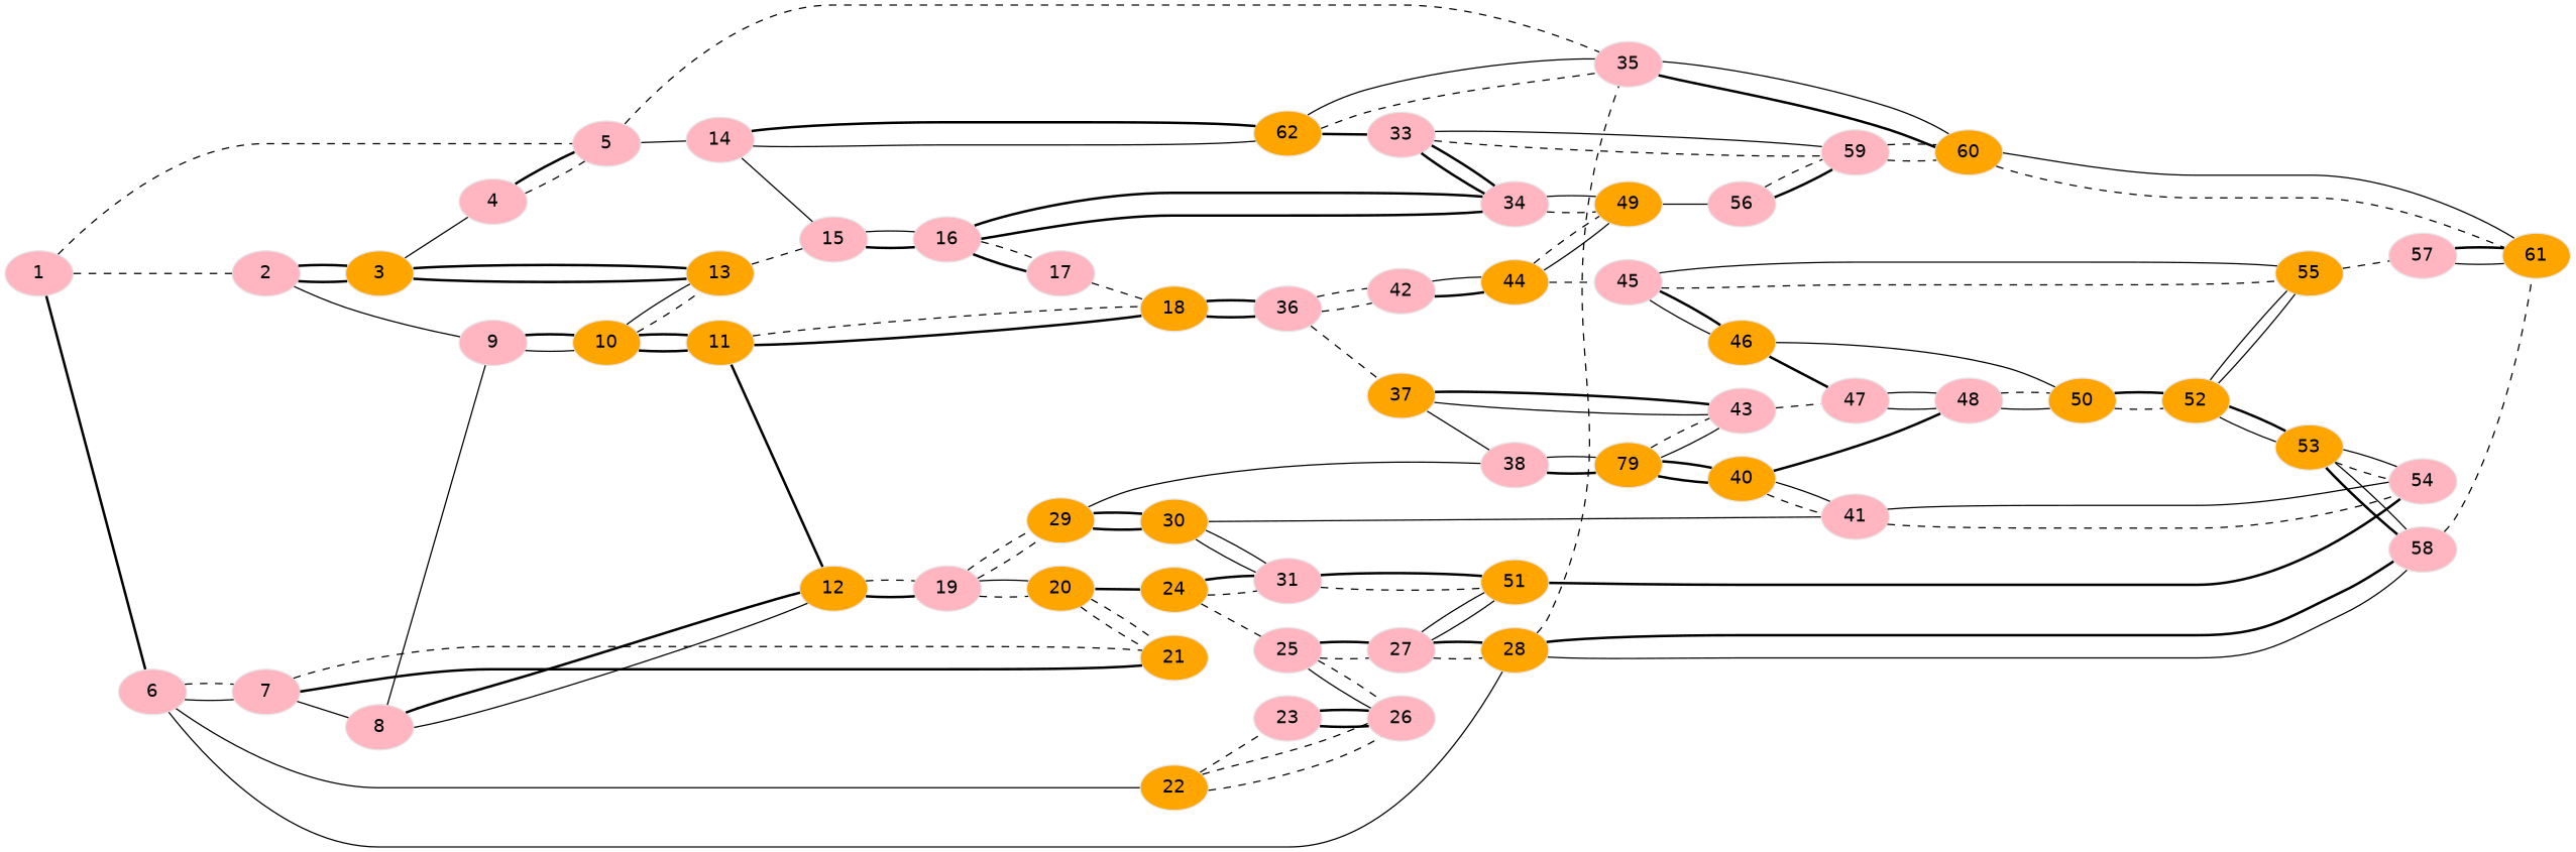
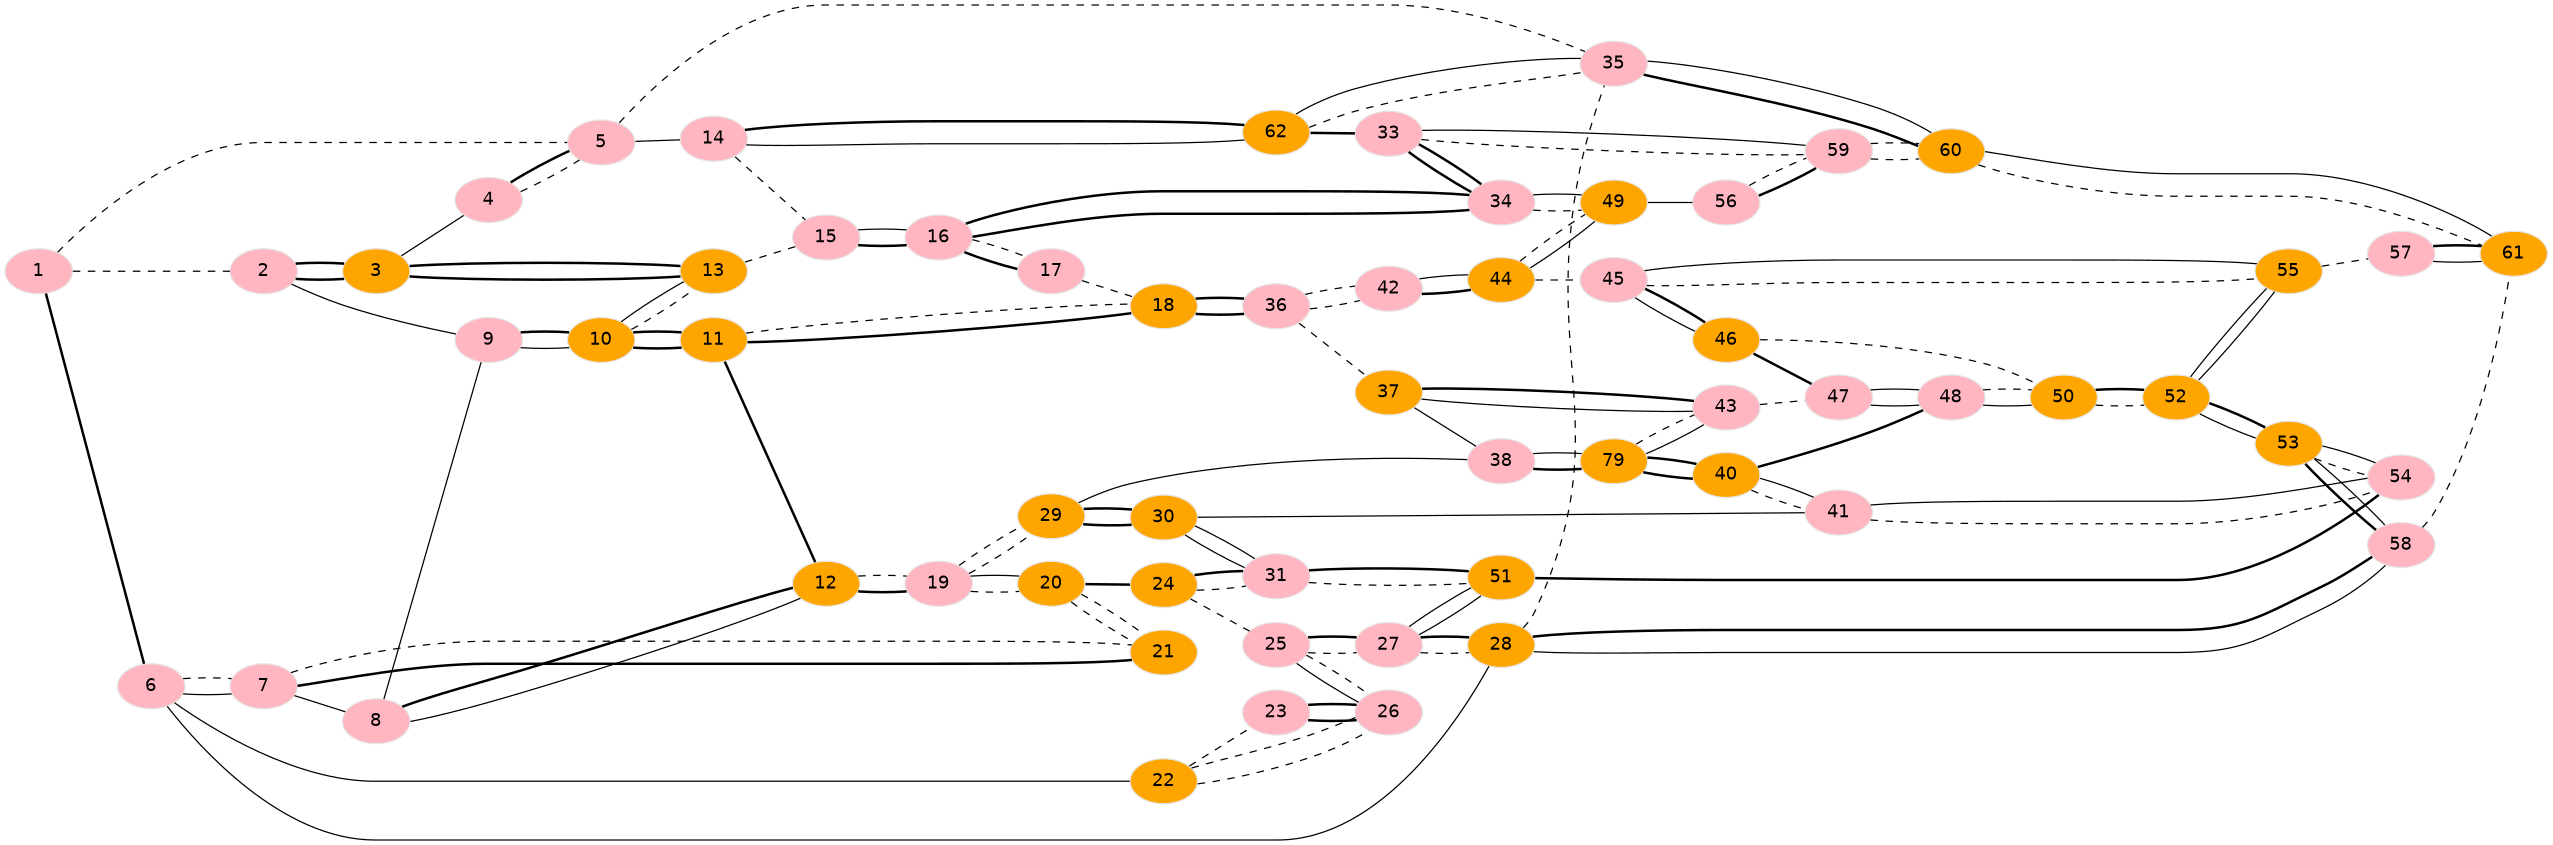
  graph {
    fontname="DejaVu Sans"
    rankdir=LR
    node [color=gray90 fillcolor=lightpink fontname="DejaVu Sans" style=filled]
    edge [fontname="DejaVu Sans" style=dashed]
    1
    2
    5
    6
    3 [fillcolor=orange]
    9
    14
    35
    7
    22 [fillcolor=orange]
    28 [fillcolor=orange]
    4
    13 [fillcolor=orange]
    10 [fillcolor=orange]
    15
    n16 [fillcolor=orange label=62]
    60 [fillcolor=orange]
    8
    21 [fillcolor=orange]
    23
    26
    58
    12 [fillcolor=orange]
    19
    11 [fillcolor=orange]
    18 [fillcolor=orange]
    36
    20 [fillcolor=orange]
    29 [fillcolor=orange]
    16
    33
    17
    34
    49 [fillcolor=orange]
    44 [fillcolor=orange]
    42
    37 [fillcolor=orange]
    24 [fillcolor=orange]
    30 [fillcolor=orange]
    38
    25
    31
    27
    51 [fillcolor=orange]
    54
    61 [fillcolor=orange]
    41
    n48 [fillcolor=orange label=79]
    59
    56
    43
    47
    40 [fillcolor=orange]
    48
    50 [fillcolor=orange]
    45
    46 [fillcolor=orange]
    55 [fillcolor=orange]
    57
    52 [fillcolor=orange]
    53 [fillcolor=orange]
    1 -- 2
    1 -- 5
    1 -- 6 [style=bold]
    2 -- 3 [style=bold]
    2 -- 3 [style=bold]
    2 -- 9 [style=solid]
    5 -- 14 [style=solid]
    5 -- 35
    6 -- 7 [style=solid]
    6 -- 7
    6 -- 22 [style=solid]
    6 -- 28 [style=solid]
    3 -- 4 [style=solid]
    3 -- 13 [style=bold]
    3 -- 13 [style=bold]
    9 -- 10 [style=solid]
    9 -- 10 [style=bold]
-   14 -- 15 [style=solid]
+   14 -- 15
    14 -- n16 [style=solid]
    14 -- n16 [style=bold]
    35 -- 60 [style=bold]
    35 -- 60 [style=solid]
    7 -- 8 [style=solid]
    7 -- 21 [style=bold]
    7 -- 21
    22 -- 23
    22 -- 26
    22 -- 26
    28 -- 35
    28 -- 58 [style=solid]
    28 -- 58 [style=bold]
    4 -- 5
    4 -- 5 [style=bold]
    13 -- 15
    10 -- 13
    10 -- 13 [style=solid]
    10 -- 11 [style=bold]
    10 -- 11 [style=bold]
    15 -- 16 [style=bold]
    15 -- 16 [style=solid]
    n16 -- 35
    n16 -- 35 [style=solid]
    n16 -- 33 [style=bold]
    60 -- 61
    60 -- 61 [style=solid]
    8 -- 9 [style=solid]
    8 -- 12 [style=solid]
    8 -- 12 [style=bold]
    23 -- 26 [style=bold]
    23 -- 26 [style=bold]
    58 -- 61
    12 -- 19 [style=bold]
    12 -- 19
    19 -- 20
    19 -- 20 [style=solid]
    19 -- 29
    19 -- 29
    11 -- 12 [style=bold]
    11 -- 18 [style=bold]
    11 -- 18
    18 -- 36 [style=bold]
    18 -- 36 [style=bold]
    36 -- 42
    36 -- 42
    36 -- 37
    20 -- 21
    20 -- 21
    20 -- 24 [style=bold]
    29 -- 30 [style=bold]
    29 -- 30 [style=bold]
    29 -- 38 [style=solid]
    16 -- 17 [style=bold]
    16 -- 17
    16 -- 34 [style=bold]
    16 -- 34 [style=bold]
    33 -- 34 [style=bold]
    33 -- 34 [style=bold]
    33 -- 59
    33 -- 59 [style=solid]
    17 -- 18
    34 -- 49
    34 -- 49 [style=solid]
    49 -- 56 [style=solid]
    44 -- 49 [style=solid]
    44 -- 49
    44 -- 45
    42 -- 44 [style=bold]
    42 -- 44 [style=solid]
    37 -- 38 [style=solid]
    37 -- 43 [style=solid]
    37 -- 43 [style=bold]
    24 -- 25
    24 -- 31
    24 -- 31 [style=bold]
    30 -- 31 [style=solid]
    30 -- 31 [style=solid]
    30 -- 41 [style=solid]
    38 -- n48 [style=bold]
    38 -- n48 [style=solid]
    25 -- 26 [style=solid]
    25 -- 26
    25 -- 27
    25 -- 27 [style=bold]
    31 -- 51
    31 -- 51 [style=bold]
    27 -- 28
    27 -- 28 [style=bold]
    27 -- 51 [style=solid]
    27 -- 51 [style=solid]
    51 -- 54 [style=bold]
    41 -- 54
    41 -- 54 [style=solid]
    n48 -- 43 [style=solid]
    n48 -- 43
    n48 -- 40 [style=bold]
    n48 -- 40 [style=bold]
    59 -- 60
    59 -- 60
    56 -- 59 [style=bold]
    56 -- 59
    43 -- 47
    47 -- 48 [style=solid]
    47 -- 48 [style=solid]
    40 -- 41
    40 -- 41 [style=solid]
    40 -- 48 [style=bold]
    48 -- 50 [style=solid]
    48 -- 50
    50 -- 52
    50 -- 52 [style=bold]
    45 -- 46 [style=solid]
    45 -- 46 [style=bold]
    45 -- 55
    45 -- 55 [style=solid]
    46 -- 47 [style=bold]
-   46 -- 50 [style=solid]
+   46 -- 50
    55 -- 57
    57 -- 61 [style=solid]
    57 -- 61 [style=bold]
    52 -- 55 [style=solid]
    52 -- 55 [style=solid]
    52 -- 53 [style=solid]
    52 -- 53 [style=bold]
    53 -- 58 [style=bold]
    53 -- 58 [style=solid]
    53 -- 54
    53 -- 54 [style=solid]
  }
